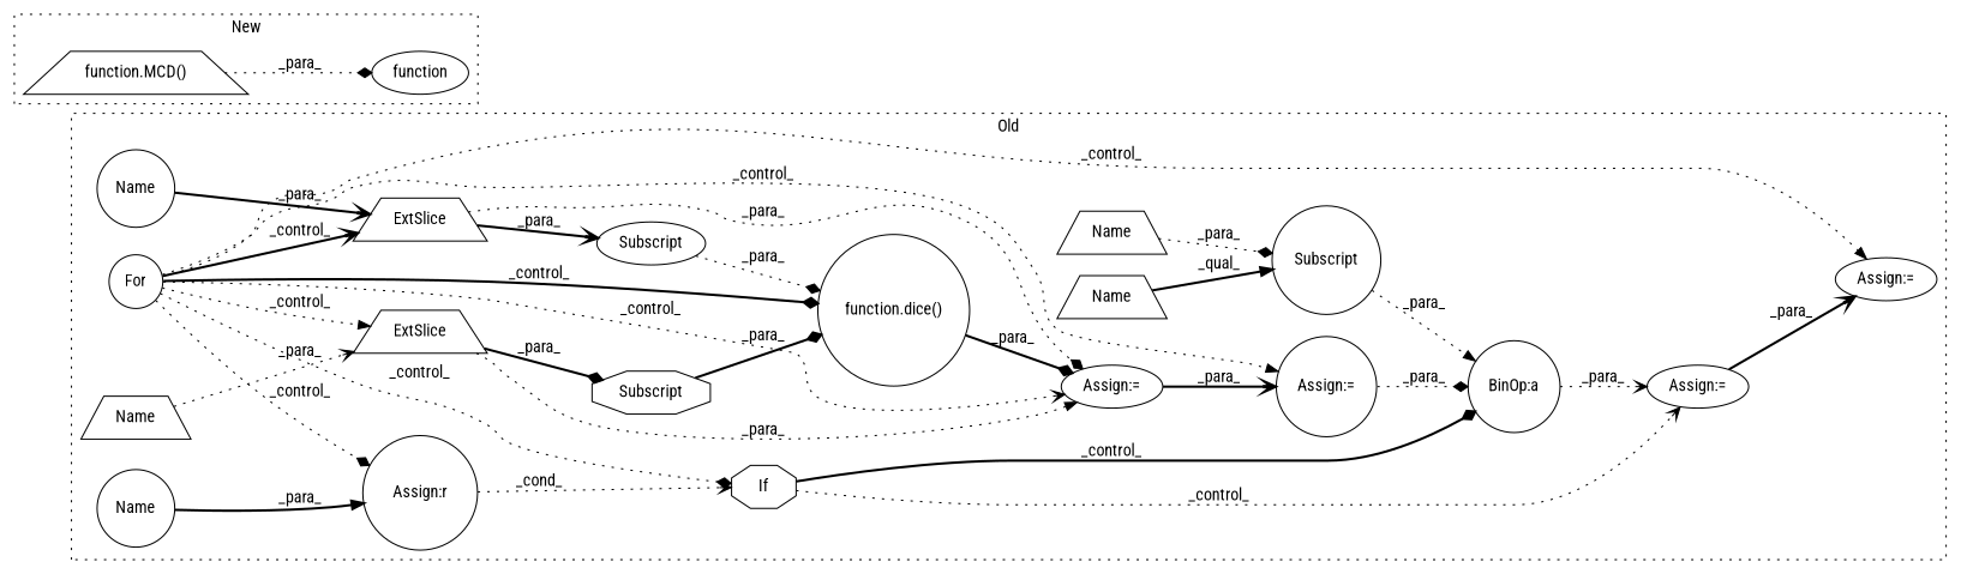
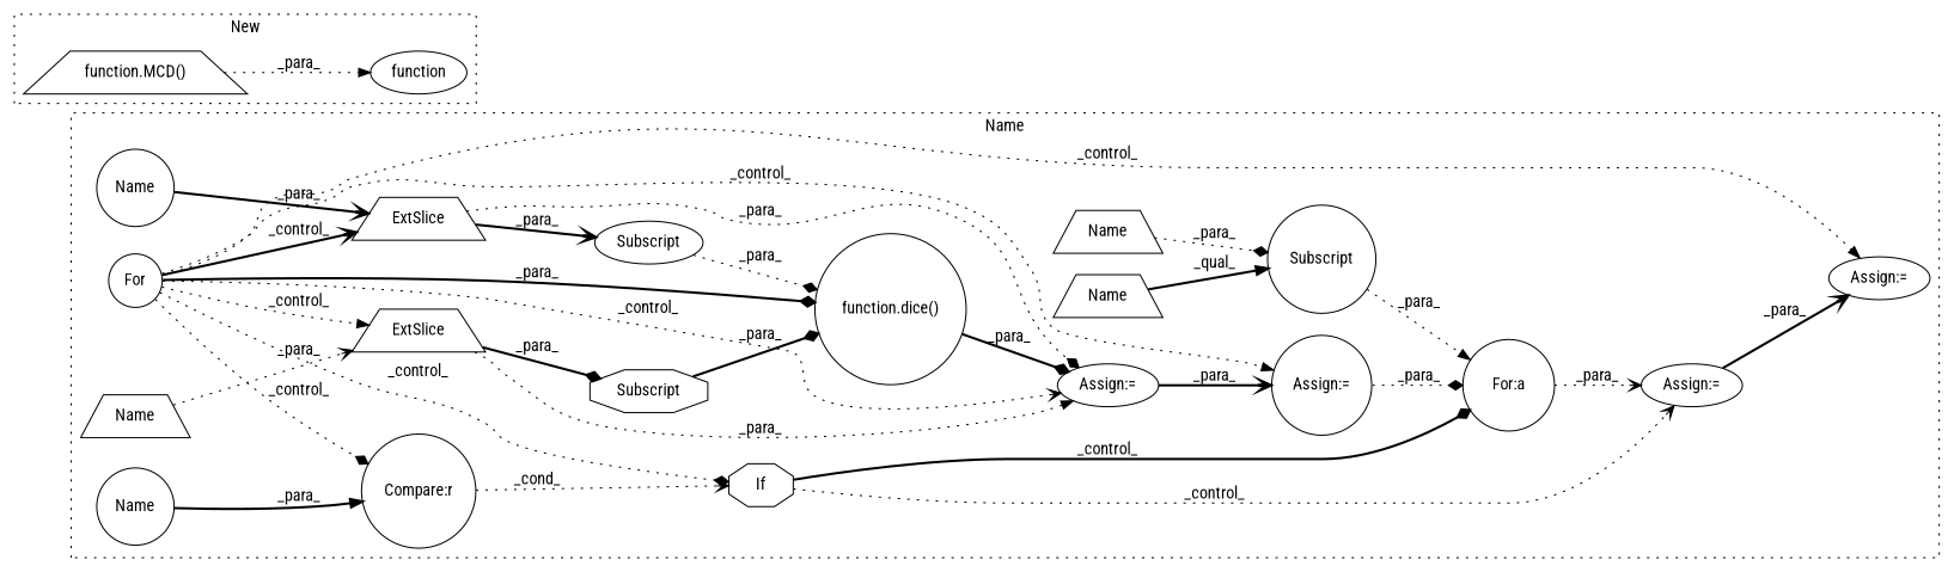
  digraph {
    fontname="Roboto Condensed"
    rankdir=LR
    node [a=87 fontname="Roboto Condensed" l=3 s=4512 shape=circle]
    edge [arrowhead=diamond fontname="Roboto Condensed" style=dotted]
    n1 [a=75 l="5,1" label="function.dice()" s="4317,4350"]
    n2 [a=85 l=2 label=ExtSlice s=4337 shape=trapezium]
    n3 [a=96 label=If s=4509 shape=octagon]
-   n4 [a=82 label="BinOp:a" s=4578]
+   n4 [a=82 label="For:a" s=4578]
    n5 [a=63 l="13,0" label=Subscript s="4322,0" shape=ellipse]
    n6 [a=107 l="4,29" label=For s="4225,4274"]
    n7 [a=63 l="10,0" label=Subscript s="4581,0"]
-   n8 [a=40 l=19 label="Assign:r"]
+   n8 [a=40 l=19 label="Compare:r"]
    n9 [a=63 l="13,0" label=Subscript s="4337,0" shape=octagon]
    n10 [a=85 l=2 label=ExtSlice s=4322 shape=trapezium]
    n11 [a=68 label="Assign:=" s=4560 shape=ellipse]
    n12 [a=68 label="Assign:=" s=4314 shape=ellipse]
    n13 [a=68 l=4 label="Assign:=" s=4613 shape=ellipse]
    n14 [a=68 label="Assign:=" s=4375]
    n15 [l=1 label=Name s=4328]
    n16 [l=1 label=Name s=4343 shape=trapezium]
    n17 [l=1 label=Name s=4589 shape=trapezium]
    n18 [l=7 label=Name s=4581 shape=trapezium]
    n19 [l=7 label=Name]
    n20 [a=75 l="4,1" label="function.MCD()" s="3988,4064" shape=trapezium]
    n21 [a=93 l=7 label=function s=3981 shape=ellipse]
    subgraph cluster_1 {
-     label=Old
+     label=Name
      style=dotted
      n1
      n2
      n3
      n4
      n5
      n6
      n7
      n8
      n9
      n10
      n11
      n12
      n13
      n14
      n15
      n16
      n17
      n18
      n19
    }
    subgraph cluster_2 {
      label=New
      style=dotted
      n20
      n21
    }
    n1 -> n12 [label=_para_ style=bold]
    n2 -> n9 [label=_para_ style=bold]
    n2 -> n12 [arrowhead=normal label=_para_]
    n3 -> n4 [label=_control_ style=bold]
    n3 -> n11 [arrowhead=vee label=_control_]
    n4 -> n11 [arrowhead=vee label=_para_]
    n5 -> n1 [label=_para_]
-   n6 -> n1 [label=_control_ style=bold]
+   n6 -> n1 [label=_para_ style=bold]
    n6 -> n2 [arrowhead=normal label=_control_]
    n6 -> n3 [label=_control_]
    n6 -> n8 [label=_control_]
    n6 -> n10 [arrowhead=vee label=_control_ style=bold]
    n6 -> n12 [arrowhead=vee label=_control_]
    n6 -> n13 [arrowhead=normal label=_control_]
    n6 -> n14 [arrowhead=normal label=_control_]
    n7 -> n4 [arrowhead=normal label=_para_]
    n8 -> n3 [arrowhead=vee label=_cond_]
    n9 -> n1 [label=_para_ style=bold]
    n10 -> n5 [arrowhead=vee label=_para_ style=bold]
    n10 -> n12 [label=_para_]
    n11 -> n13 [arrowhead=vee label=_para_ style=bold]
    n12 -> n14 [arrowhead=vee label=_para_ style=bold]
    n14 -> n4 [label=_para_]
    n15 -> n10 [arrowhead=vee label=_para_ style=bold]
    n16 -> n2 [arrowhead=vee label=_para_]
    n17 -> n7 [label=_para_]
    n18 -> n7 [arrowhead=normal label=_qual_ style=bold]
    n19 -> n8 [arrowhead=normal label=_para_ style=bold]
-   n20 -> n21 [label=_para_]
+   n20 -> n21 [arrowhead=normal label=_para_]
  }
